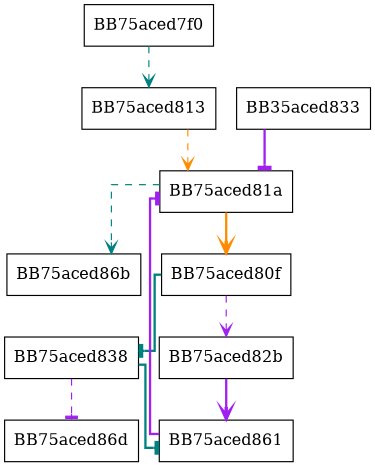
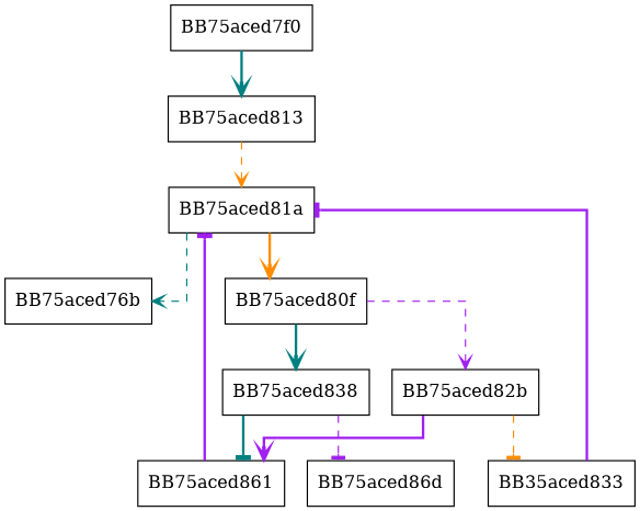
  digraph {
    splines=ortho
    node [shape=box]
    edge [arrowhead=vee color=purple style=dashed]
    BB75aced7f0
    BB75aced813
    BB75aced81a
-   BB75aced86b
+   BB75aced86b [label=BB75aced76b]
    n5 [label=BB75aced80f]
    BB75aced838
    BB75aced82b
    BB75aced86d
    BB75aced861
    n10 [label=BB35aced833]
-   BB75aced7f0 -> BB75aced813 [color=teal]
+   BB75aced7f0 -> BB75aced813 [color=teal style=bold]
    BB75aced813 -> BB75aced81a [color=darkorange]
    BB75aced81a -> BB75aced86b [color=teal]
    BB75aced81a -> n5 [color=darkorange style=bold]
-   n5 -> BB75aced838 [arrowhead=tee color=teal style=bold]
+   n5 -> BB75aced838 [color=teal style=bold]
    n5 -> BB75aced82b
    BB75aced838 -> BB75aced86d [arrowhead=tee]
    BB75aced838 -> BB75aced861 [arrowhead=tee color=teal style=bold]
    BB75aced82b -> BB75aced861 [style=bold]
+   BB75aced82b -> n10 [arrowhead=tee color=darkorange]
    BB75aced861 -> BB75aced81a [arrowhead=tee style=bold]
    n10 -> BB75aced81a [arrowhead=tee style=bold]
  }
